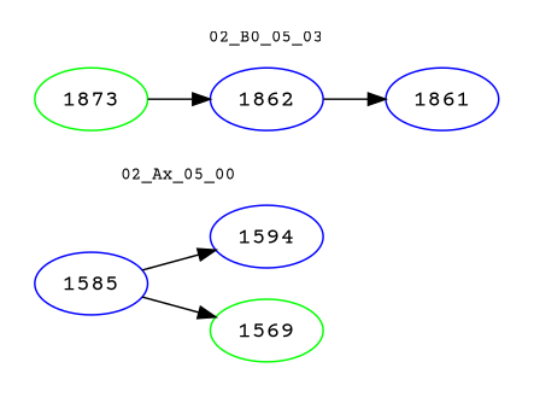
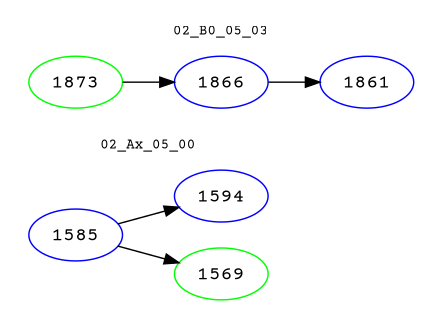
  digraph {
    fontname="Courier Prime"
    rankdir=LR
    node [color=blue fontname="Courier Prime"]
    edge [color=black fontname="Courier Prime"]
    n1 [label=1585]
    n2 [color=green label=1569]
    n3 [label=1594]
-   n4 [label=1862]
+   n4 [label=1866]
    n5 [label=1861]
    n6 [color=green label=1873]
    subgraph cluster_1 {
      color=white
      fontsize=10
      label="02_Ax_05_00"
      n1
      n2
      n3
    }
    subgraph cluster_2 {
      color=white
      fontsize=10
      label="02_B0_05_03"
      n4
      n5
      n6
    }
    n1 -> n2
    n1 -> n3
    n4 -> n5
    n6 -> n4
  }
